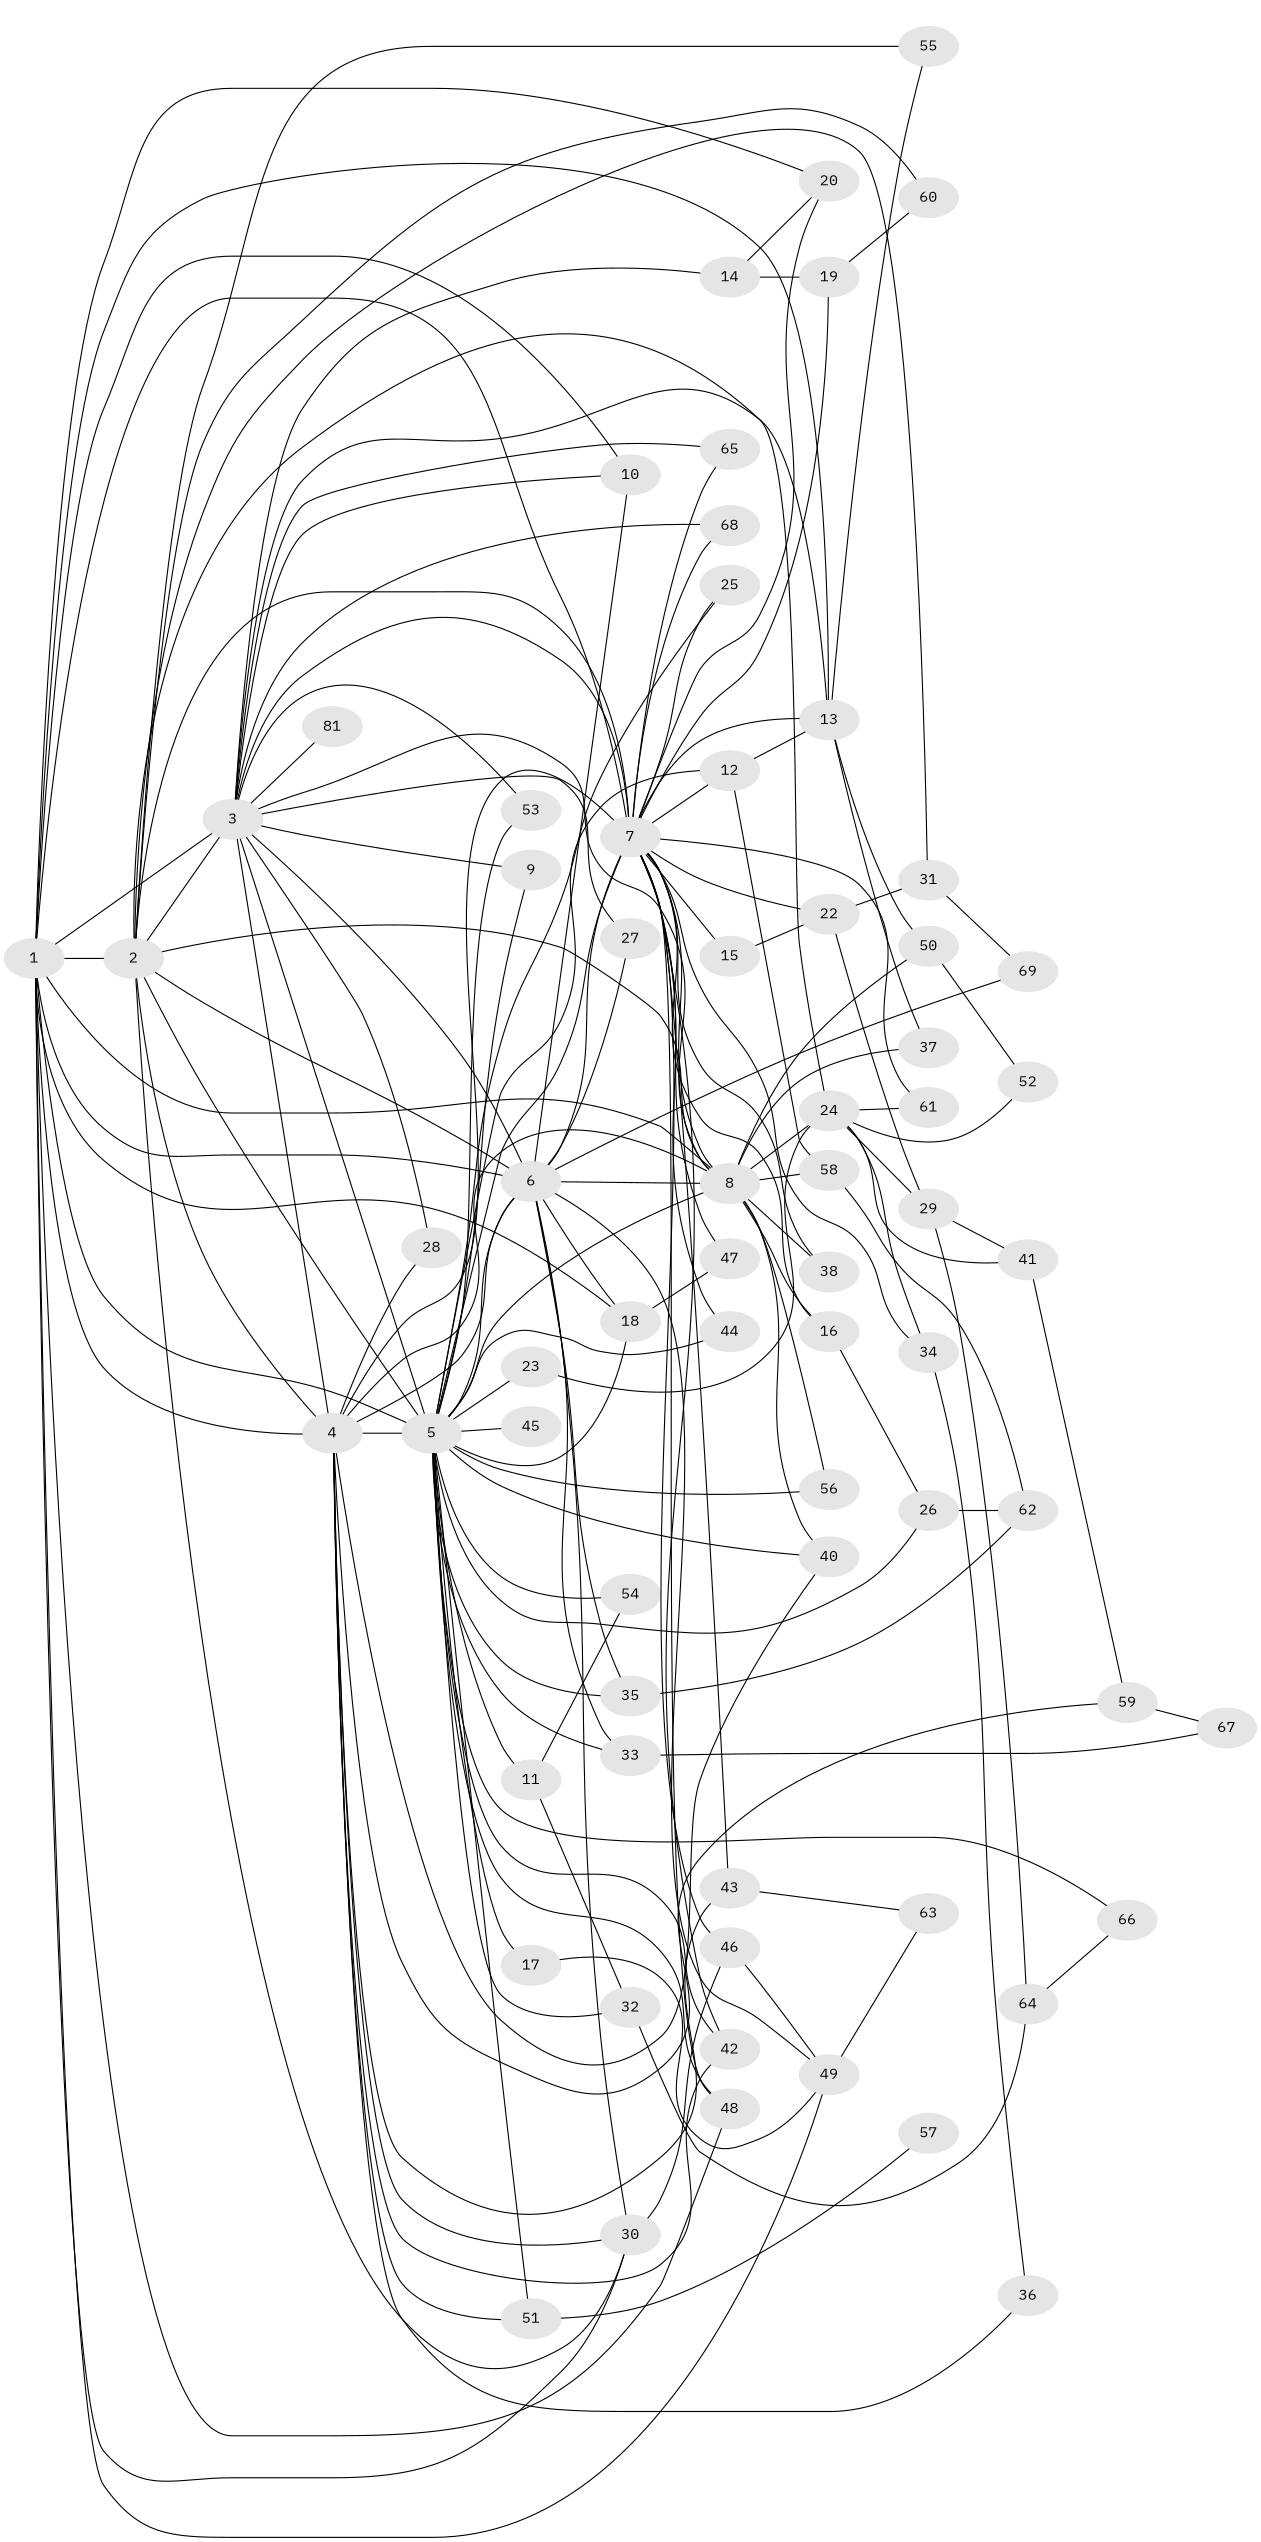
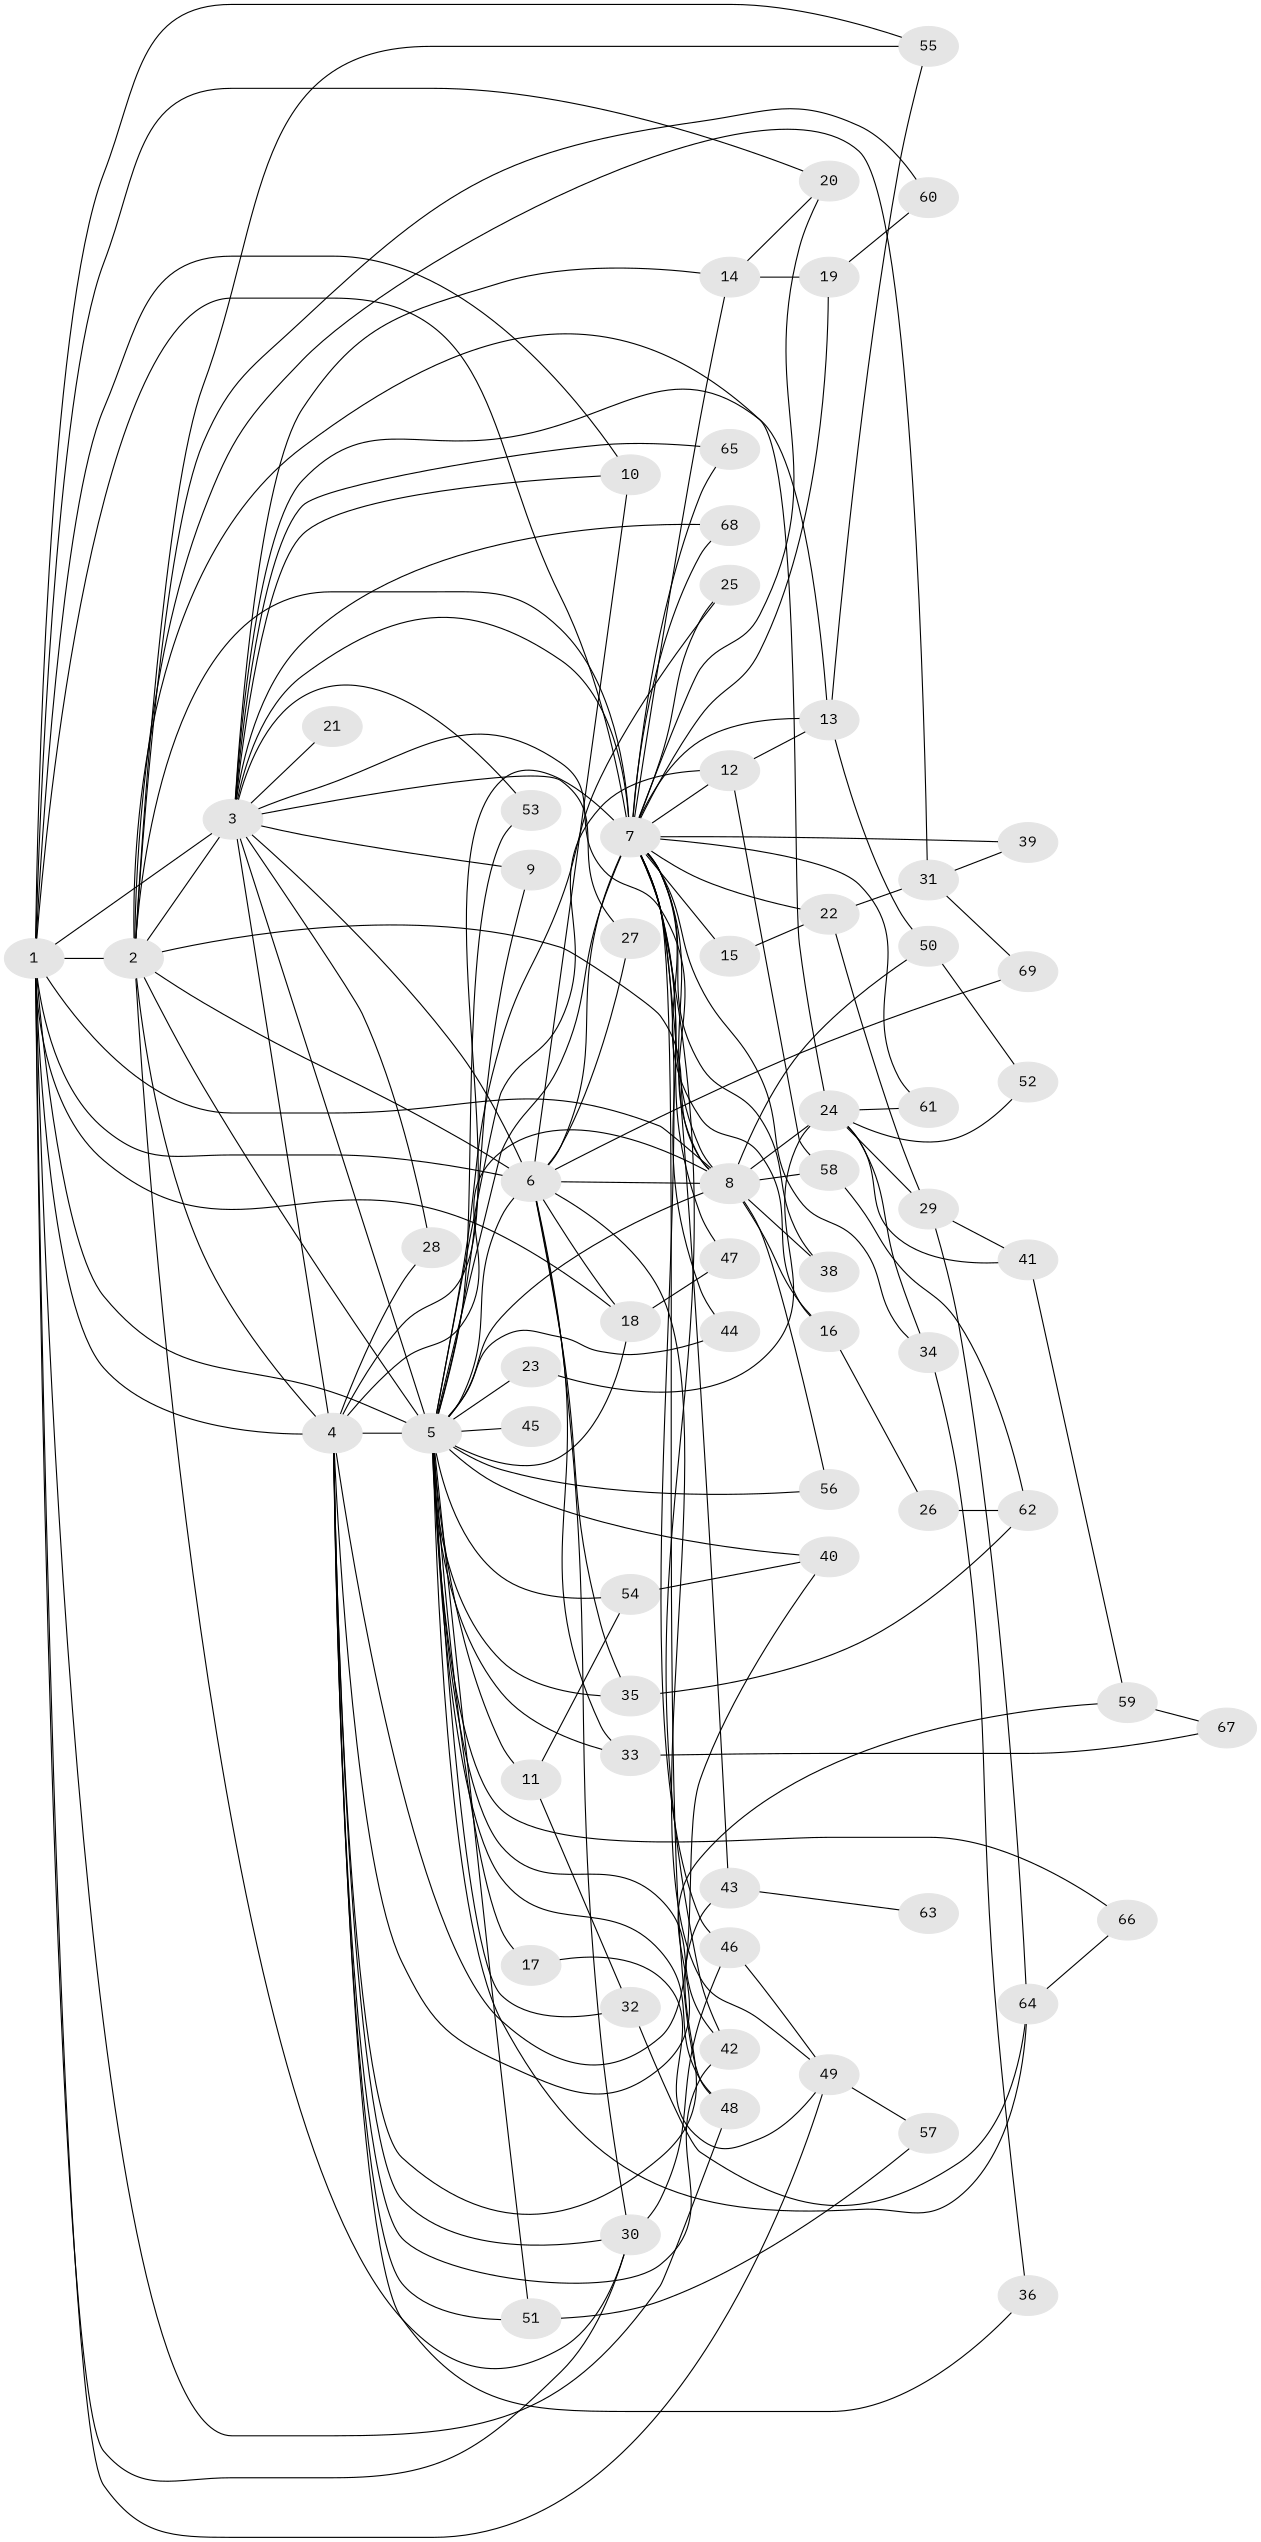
  graph {
    fontname="IBM Plex Mono"
    rankdir=LR
    node [color=gray90 fontname="IBM Plex Mono" style=filled]
    edge [fontname="IBM Plex Mono" weight=1.0]
    1
    2
    3
    4
    5
    6
    7
    8
    10
    13
    18
    20
    30
    48
    49
    24
    31
    55
    60
    9
    14
-   21 [label=81]
+   21
    27
    53
    65
    68
    28
    36
    40
    42
    43
    51
    59
    23
    11
    12
    17
    25
    26
    32
    33
    35
    44
    45
    54
    56
    66
    69
    15
    16
    19
    22
    34
    38
+   39
    46
    47
    61
-   37
    50
    58
    57
    29
    41
    52
    63
    67
    62
    64
    1 -- 2
    1 -- 3 [weight=2.0]
    1 -- 4
    1 -- 5 [weight=4.0]
    1 -- 6
    1 -- 7 [weight=2.0]
    1 -- 8
    1 -- 10
-   1 -- 13
+   1 -- 55
    1 -- 18
    1 -- 20 [weight=4.0]
    1 -- 30
    1 -- 48
    1 -- 49
    2 -- 3
    2 -- 4
    2 -- 5 [weight=3.0]
    2 -- 6
    2 -- 7 [weight=2.0]
    2 -- 8
    2 -- 30
    2 -- 24
    2 -- 31
    2 -- 55
    2 -- 60
    3 -- 4
    3 -- 5 [weight=2.0]
    3 -- 6 [weight=2.0]
    3 -- 7 [weight=2.0]
    3 -- 8
    3 -- 10
    3 -- 13
    3 -- 9
    3 -- 14
    3 -- 21
    3 -- 27
    3 -- 53
    3 -- 65
    3 -- 68
    3 -- 28
    4 -- 5 [weight=2.0]
-   4 -- 6 [weight=2.0]
    4 -- 7 [weight=2.0]
    4 -- 8
    4 -- 30
    4 -- 28
    4 -- 36
    4 -- 40
    4 -- 42
    4 -- 43
    4 -- 51
    4 -- 59
    5 -- 6 [weight=2.0]
    5 -- 7 [weight=4.0]
    5 -- 8 [weight=2.0]
    5 -- 18
    5 -- 48
    5 -- 9
    5 -- 53
    5 -- 40
    5 -- 42
    5 -- 51
    5 -- 23
    5 -- 11
    5 -- 12
    5 -- 17 [weight=2.0]
    5 -- 25
-   5 -- 26
+   5 -- 64
    5 -- 32
    5 -- 33
    5 -- 35
    5 -- 44
    5 -- 45
    5 -- 54
    5 -- 56
    5 -- 66
    6 -- 7 [weight=2.0]
    6 -- 8 [weight=2.0]
    6 -- 10
    6 -- 18
    6 -- 30
    6 -- 49
    6 -- 27
    6 -- 33
    6 -- 35
    6 -- 69
    7 -- 8 [weight=3.0]
    7 -- 13
    7 -- 20 [weight=2.0]
    7 -- 48
+   7 -- 14 [weight=2.0]
    7 -- 65
    7 -- 68
    7 -- 42
    7 -- 43
    7 -- 12
    7 -- 25
    7 -- 44
    7 -- 15 [weight=2.0]
    7 -- 16
    7 -- 19
    7 -- 22
    7 -- 34
    7 -- 38
+   7 -- 39
    7 -- 46
    7 -- 47
    7 -- 61
    8 -- 24 [weight=2.0]
-   8 -- 40
+   54 -- 40
    8 -- 56
    8 -- 16
    8 -- 38
-   8 -- 37
    8 -- 50
    8 -- 58
    13 -- 55
-   13 -- 37
    13 -- 50
    18 -- 47
    30 -- 46
-   49 -- 63
+   49 -- 57
    24 -- 34
    24 -- 61
    24 -- 29
    24 -- 41
    24 -- 52
    31 -- 69
+   31 -- 39
    14 -- 20
    14 -- 19
    43 -- 63
    51 -- 57
    59 -- 67
    23 -- 24
    11 -- 32
    11 -- 54
    12 -- 13
    12 -- 58
    17 -- 49
    26 -- 62
    32 -- 64
    33 -- 67
    35 -- 62
    15 -- 22
    16 -- 26
    19 -- 60
    22 -- 31
    22 -- 29
    34 -- 36
    46 -- 49
    50 -- 52
    58 -- 62
    29 -- 41
    29 -- 64
    41 -- 59
    64 -- 66
  }
